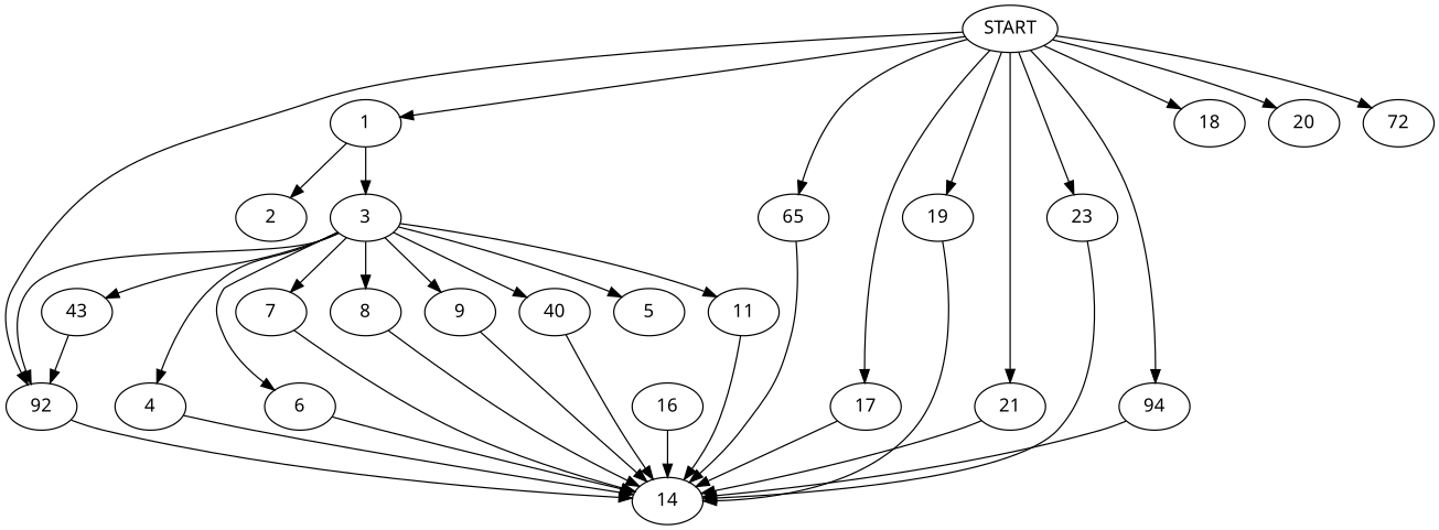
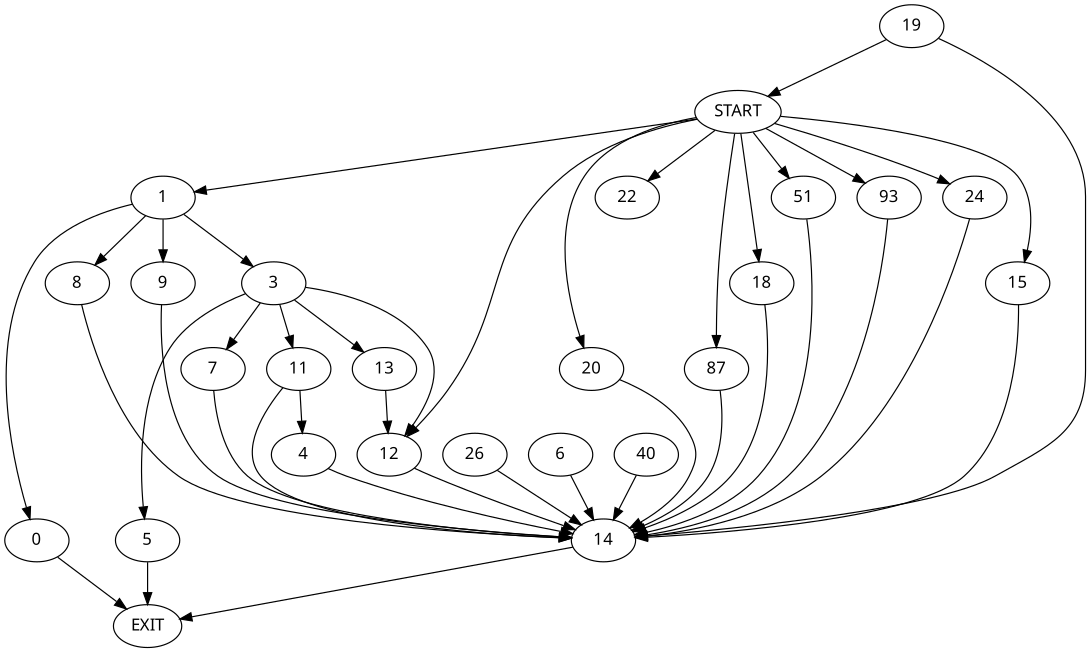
  digraph {
    fontname="Noto Sans"
    node [fontname="Noto Sans"]
    edge [fontname="Noto Sans"]
    n1 [label=START]
    1
-   15 [label=65]
-   17
+   15
+   17 [label=87]
    18
    19
    20
-   21
-   22 [label=72]
-   23
-   24 [label=94]
-   12 [label=92]
-   2
+   21 [label=51]
+   22
+   23 [label=93]
+   24
+   12
+   2 [label=0]
    3
    14
-   16
+   16 [label=26]
+   n17 [label=EXIT]
    4
    5
    6
    7
    8
    9
    n24 [label=40]
    11
-   13 [label=43]
+   13
    n1 -> 1
    n1 -> 15
    n1 -> 17
    n1 -> 18
-   n1 -> 19
+   19 -> n1
    n1 -> 20
    n1 -> 21
    n1 -> 22
    n1 -> 23
    n1 -> 24
    n1 -> 12
    1 -> 2
    1 -> 3
    15 -> 14
    17 -> 14
+   18 -> 14
    19 -> 14
+   20 -> 14
    21 -> 14
    23 -> 14
    24 -> 14
    12 -> 14
+   2 -> n17
    3 -> 12
-   3 -> 4
+   11 -> 4
    3 -> 5
-   3 -> 6
    3 -> 7
-   3 -> 8
-   3 -> 9
-   3 -> n24
+   1 -> 8
+   1 -> 9
    3 -> 11
    3 -> 13
+   14 -> n17
    16 -> 14
    4 -> 14
+   5 -> n17
    6 -> 14
    7 -> 14
    8 -> 14
    9 -> 14
    n24 -> 14
    11 -> 14
    13 -> 12
  }
